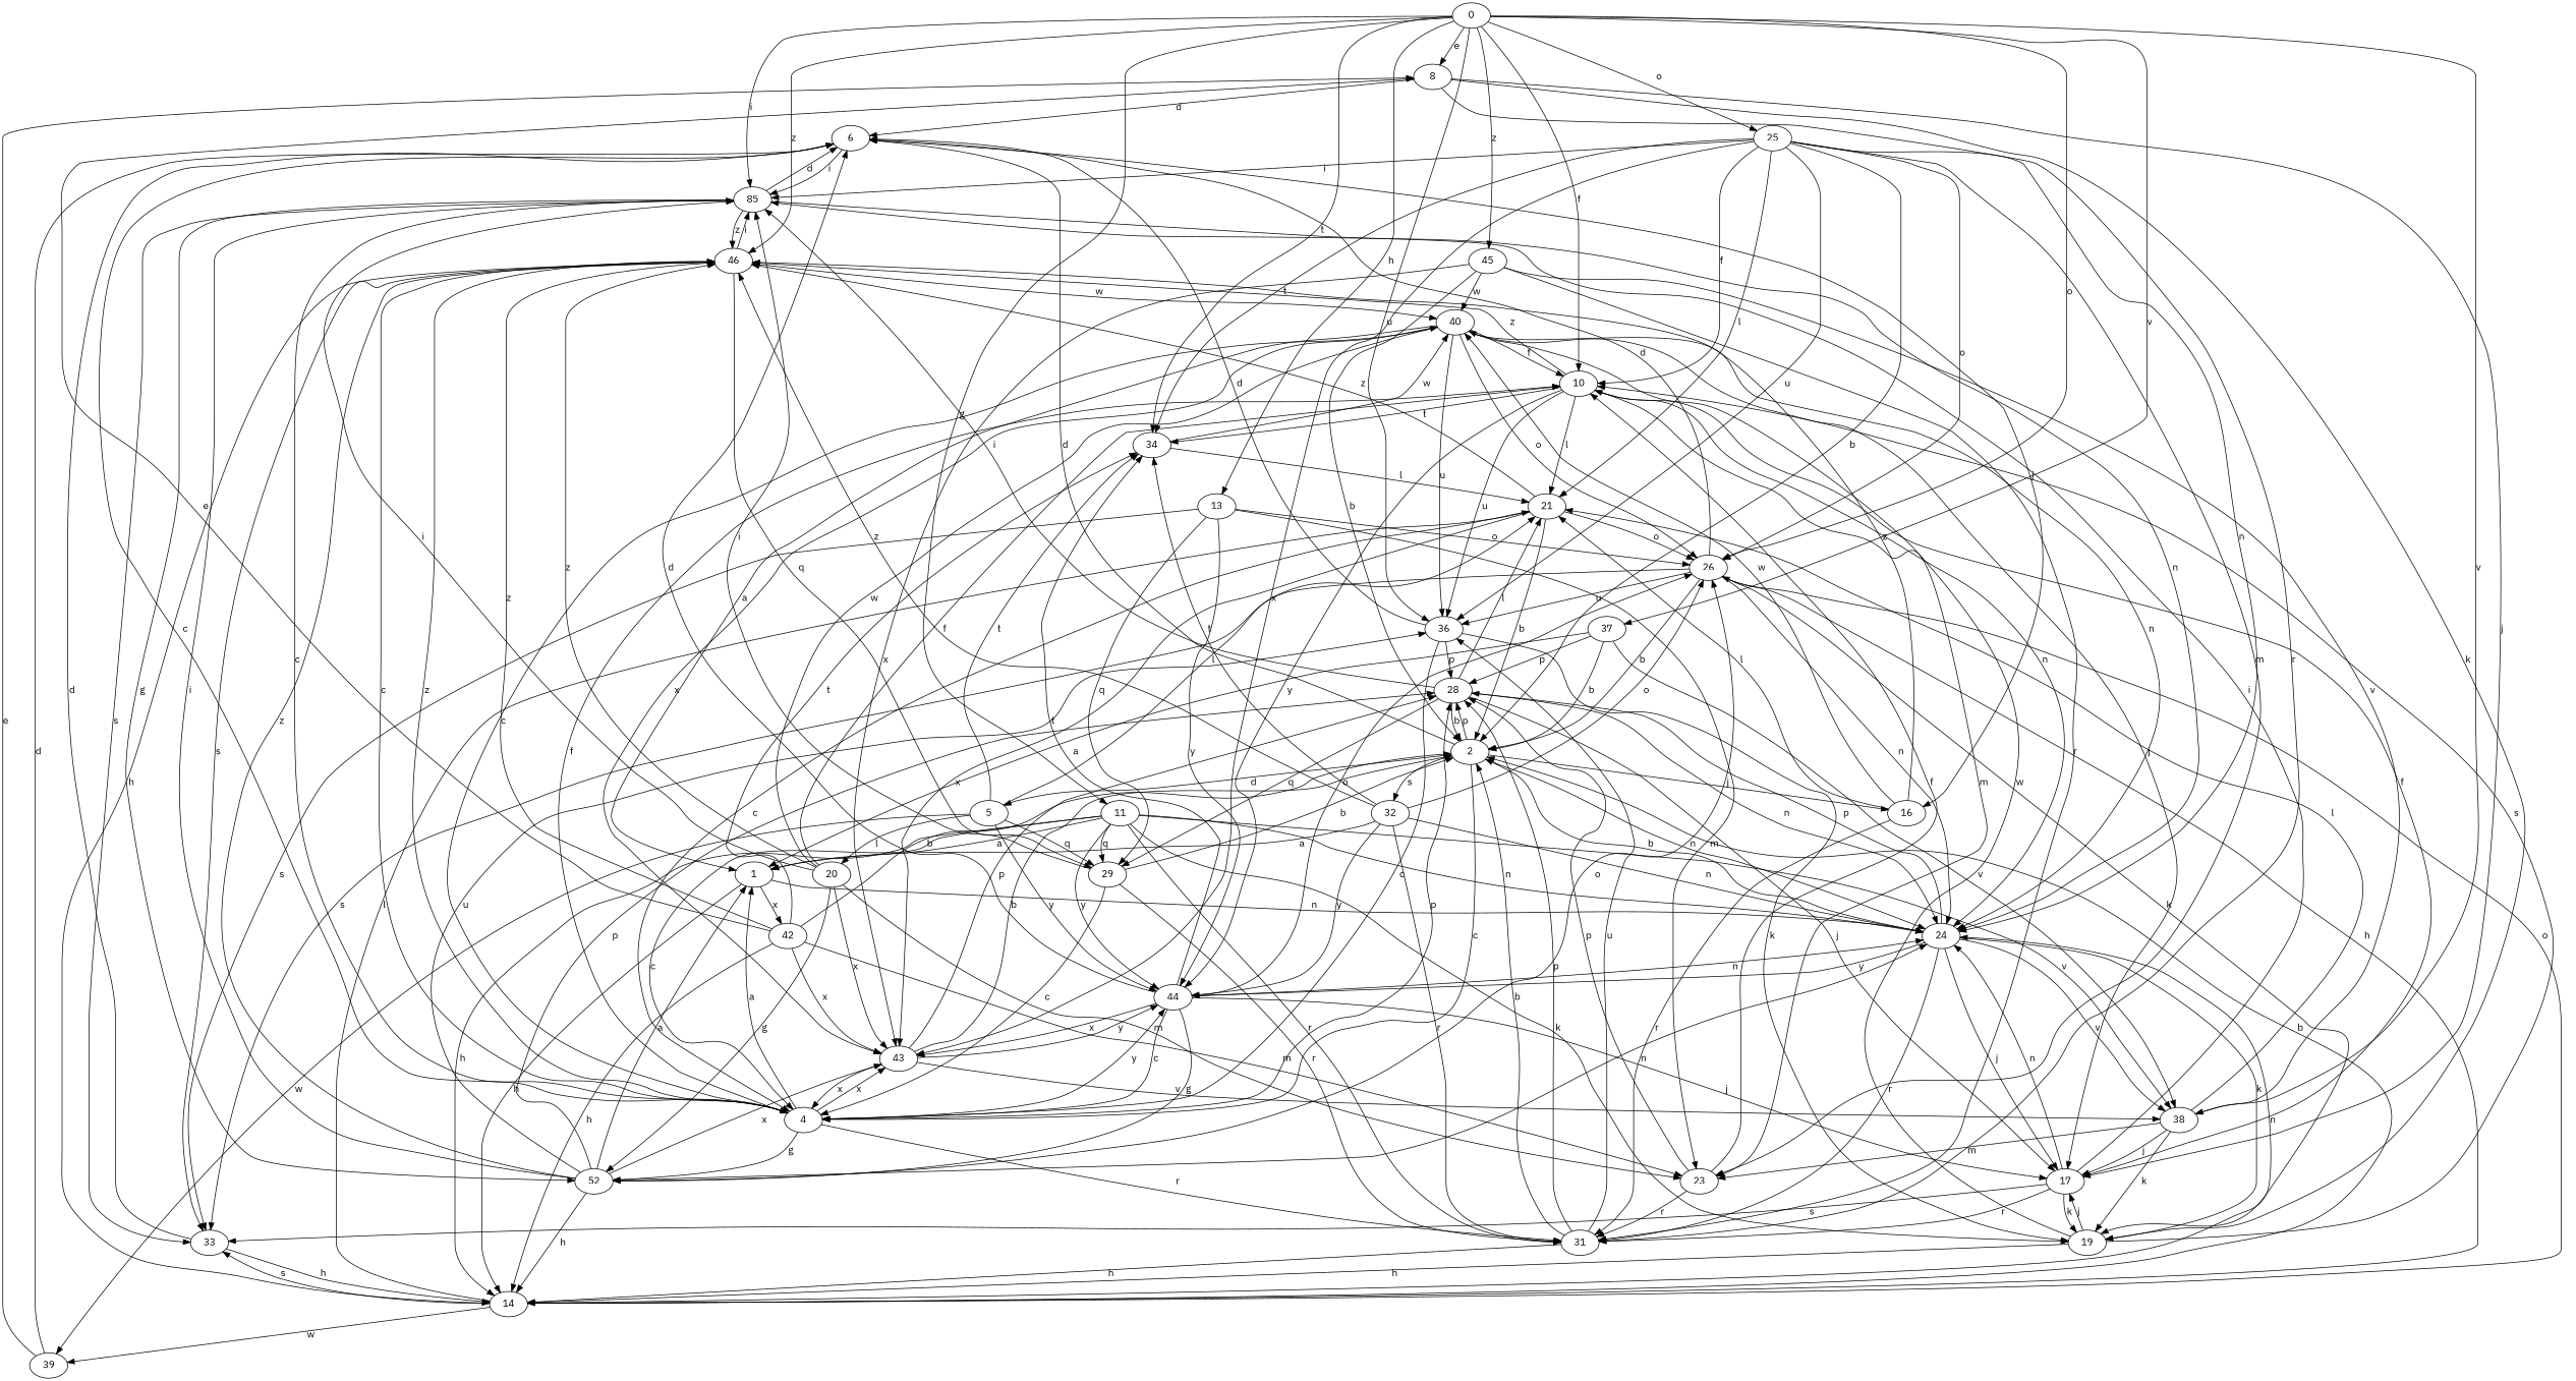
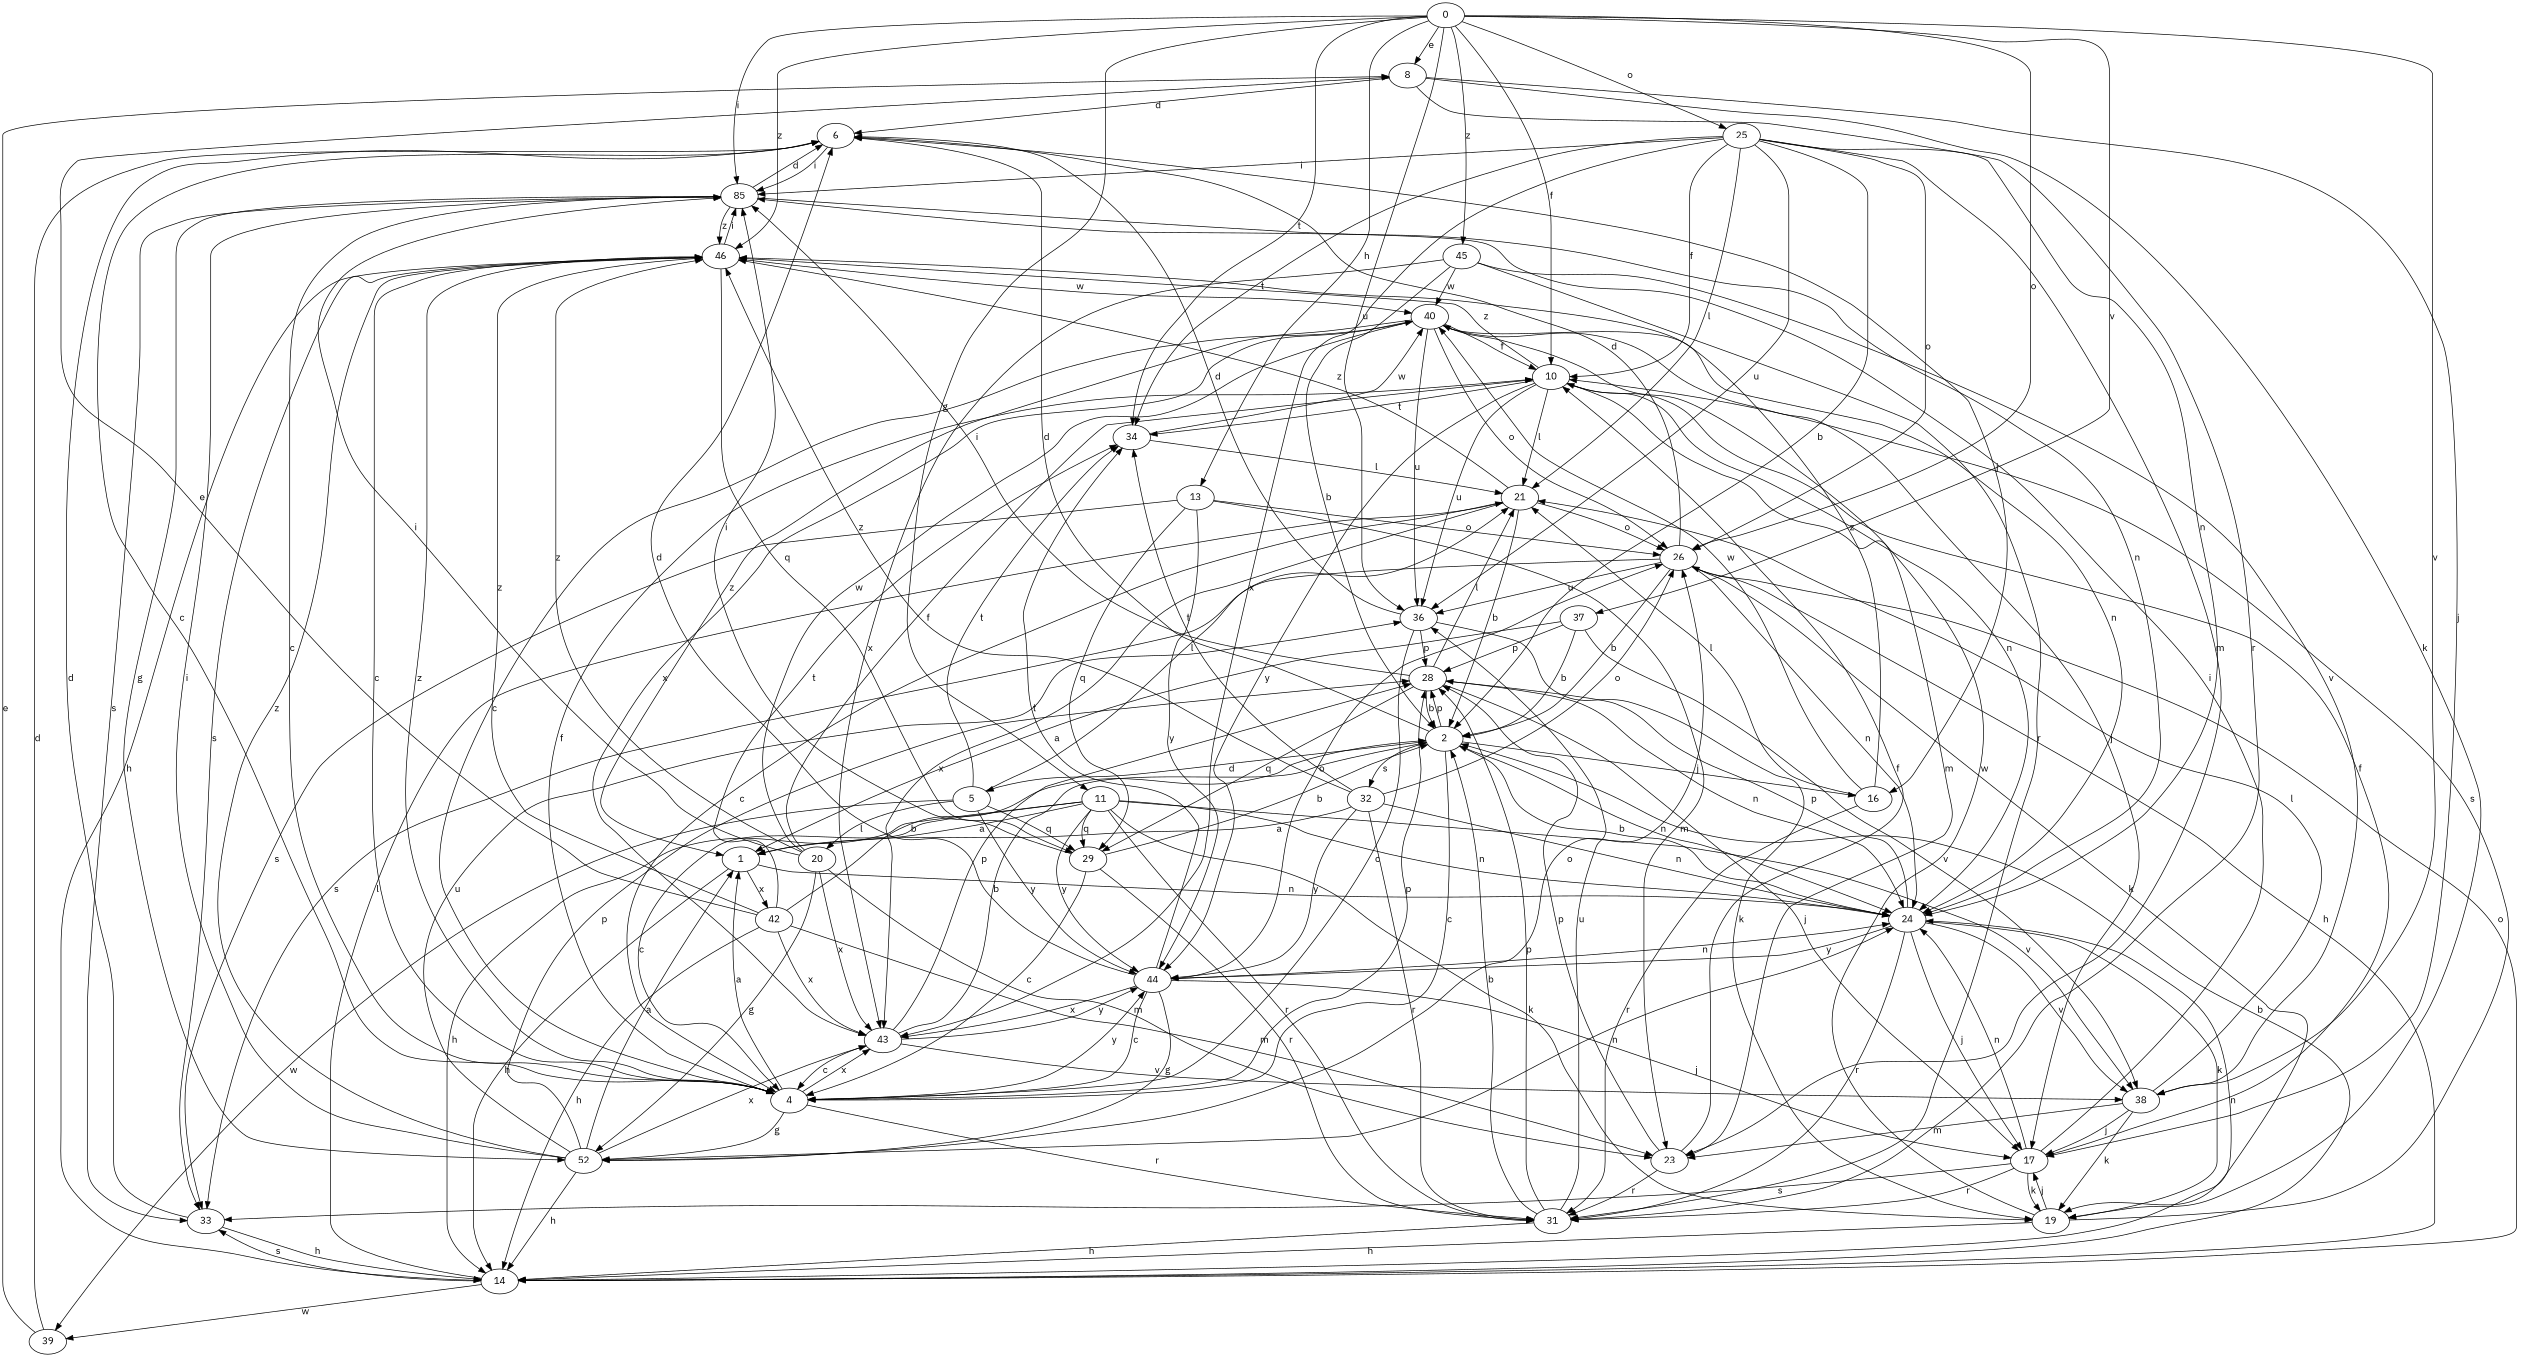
  strict digraph {
    fontname="IBM Plex Sans"
    node [fontname="IBM Plex Sans"]
    edge [fontname="IBM Plex Sans"]
    0
    8
    10
    11
    13
    n6 [label=85]
    25
    26
    34
    36
    37
    38
    45
    46
    6
    31
    17
    19
    24
    44
    21
    23
    1
    14
    4
    29
    33
    n28 [label=52]
    2
    43
    40
    28
    42
    39
    5
    16
    32
    20
    0 -> 8 [label=e]
    0 -> 10 [label=f]
    0 -> 11 [label=g]
    0 -> 13 [label=h]
    0 -> n6 [label=i]
    0 -> 25 [label=o]
    0 -> 26 [label=o]
    0 -> 34 [label=t]
    0 -> 36 [label=u]
    0 -> 37 [label=v]
    0 -> 38 [label=v]
    0 -> 45 [label=z]
    0 -> 46 [label=z]
    8 -> 6 [label=d]
    8 -> 31 [label=r]
    8 -> 17 [label=j]
    8 -> 19 [label=k]
    10 -> 34 [label=t]
    10 -> 36 [label=u]
    10 -> 46 [label=z]
    10 -> 24 [label=n]
    10 -> 44 [label=y]
    10 -> 21 [label=l]
    10 -> 23 [label=m]
    11 -> 38 [label=v]
    11 -> 31 [label=r]
    11 -> 19 [label=k]
    11 -> 24 [label=n]
    11 -> 44 [label=y]
    11 -> 1 [label=a]
    11 -> 14 [label=h]
    11 -> 4 [label=c]
    11 -> 29 [label=q]
    13 -> 26 [label=o]
    13 -> 44 [label=y]
    13 -> 23 [label=m]
    13 -> 29 [label=q]
    13 -> 33 [label=s]
    n6 -> 46 [label=z]
    n6 -> 6 [label=d]
    n6 -> 24 [label=n]
    n6 -> 4 [label=c]
    n6 -> 33 [label=s]
    n6 -> n28 [label=g]
    25 -> 10 [label=f]
    25 -> n6 [label=i]
    25 -> 26 [label=o]
    25 -> 34 [label=t]
    25 -> 36 [label=u]
    25 -> 24 [label=n]
    25 -> 21 [label=l]
    25 -> 23 [label=m]
    25 -> 2 [label=b]
    25 -> 43 [label=x]
    26 -> 36 [label=u]
    26 -> 6 [label=d]
    26 -> 19 [label=k]
    26 -> 24 [label=n]
    26 -> 14 [label=h]
    26 -> 33 [label=s]
    26 -> 2 [label=b]
    34 -> 21 [label=l]
    34 -> 40 [label=w]
    36 -> 6 [label=d]
    36 -> 19 [label=k]
    36 -> 4 [label=c]
    36 -> 28 [label=p]
    37 -> 38 [label=v]
    37 -> 1 [label=a]
    37 -> 2 [label=b]
    37 -> 28 [label=p]
    38 -> 17 [label=j]
    38 -> 19 [label=k]
    38 -> 21 [label=l]
    38 -> 23 [label=m]
    45 -> 38 [label=v]
    45 -> 31 [label=r]
    45 -> 2 [label=b]
    45 -> 43 [label=x]
    45 -> 40 [label=w]
    46 -> n6 [label=i]
    46 -> 14 [label=h]
    46 -> 4 [label=c]
    46 -> 29 [label=q]
    46 -> 33 [label=s]
    46 -> 40 [label=w]
    6 -> n6 [label=i]
    6 -> 4 [label=c]
    6 -> 16 [label=j]
    31 -> 36 [label=u]
    31 -> 14 [label=h]
    31 -> 2 [label=b]
    31 -> 28 [label=p]
    17 -> 10 [label=f]
    17 -> n6 [label=i]
    17 -> 31 [label=r]
    17 -> 19 [label=k]
    17 -> 24 [label=n]
    17 -> 33 [label=s]
    19 -> 10 [label=s]
    19 -> 17 [label=j]
    19 -> 14 [label=h]
    19 -> 40 [label=w]
    24 -> 38 [label=v]
    24 -> 31 [label=r]
    24 -> 17 [label=j]
    24 -> 19 [label=k]
    24 -> 44 [label=y]
    24 -> 2 [label=b]
    24 -> 28 [label=p]
    44 -> 26 [label=o]
    44 -> 34 [label=t]
    44 -> 6 [label=d]
    44 -> 17 [label=j]
    44 -> 24 [label=n]
    44 -> 4 [label=c]
    44 -> n28 [label=g]
    44 -> 43 [label=x]
    21 -> 26 [label=o]
    21 -> 46 [label=z]
    21 -> 4 [label=c]
    21 -> 2 [label=b]
    21 -> 43 [label=x]
    23 -> 10 [label=f]
    23 -> 31 [label=r]
    23 -> 28 [label=p]
    1 -> 24 [label=n]
    1 -> 14 [label=h]
    1 -> 42 [label=x]
    14 -> 26 [label=o]
    14 -> 24 [label=n]
    14 -> 21 [label=l]
    14 -> 33 [label=s]
    14 -> 2 [label=b]
    14 -> 39 [label=w]
    4 -> 10 [label=f]
    4 -> 46 [label=z]
    4 -> 31 [label=r]
    4 -> 44 [label=y]
    4 -> 1 [label=a]
    4 -> n28 [label=g]
    4 -> 43 [label=x]
    4 -> 28 [label=p]
    29 -> n6 [label=i]
    29 -> 31 [label=r]
    29 -> 4 [label=c]
    29 -> 2 [label=b]
    33 -> 6 [label=d]
    33 -> 14 [label=h]
    n28 -> n6 [label=i]
    n28 -> 26 [label=o]
    n28 -> 36 [label=u]
    n28 -> 46 [label=z]
    n28 -> 24 [label=n]
    n28 -> 1 [label=a]
    n28 -> 14 [label=h]
    n28 -> 43 [label=x]
    n28 -> 28 [label=p]
    2 -> 6 [label=d]
    2 -> 24 [label=n]
    2 -> 4 [label=c]
    2 -> 28 [label=p]
    2 -> 5 [label=d]
    2 -> 16 [label=j]
    2 -> 32 [label=s]
    43 -> 38 [label=v]
    43 -> 44 [label=y]
-   43 -> 4 [label=x]
+   43 -> 4 [label=c]
    43 -> 2 [label=b]
    43 -> 28 [label=p]
    40 -> 10 [label=f]
    40 -> 26 [label=o]
    40 -> 36 [label=u]
    40 -> 17 [label=j]
    40 -> 24 [label=n]
-   40 -> 1 [label=a]
+   40 -> 1 [label=z]
    40 -> 4 [label=c]
    40 -> 43 [label=x]
    28 -> n6 [label=i]
    28 -> 17 [label=j]
    28 -> 24 [label=n]
    28 -> 21 [label=l]
    28 -> 29 [label=q]
    28 -> 2 [label=b]
    42 -> 8 [label=e]
    42 -> 34 [label=t]
    42 -> 46 [label=z]
    42 -> 23 [label=m]
    42 -> 14 [label=h]
    42 -> 2 [label=b]
    42 -> 43 [label=x]
    39 -> 8 [label=e]
    39 -> 6 [label=d]
    5 -> 34 [label=t]
    5 -> 44 [label=y]
    5 -> 21 [label=l]
    5 -> 29 [label=q]
    5 -> 39 [label=w]
    5 -> 20 [label=l]
    16 -> 46 [label=z]
    16 -> 31 [label=r]
    16 -> 21 [label=l]
    16 -> 40 [label=w]
    32 -> 26 [label=o]
    32 -> 34 [label=t]
    32 -> 46 [label=z]
    32 -> 31 [label=r]
    32 -> 24 [label=n]
    32 -> 44 [label=y]
    32 -> 1 [label=a]
    20 -> 10 [label=f]
    20 -> n6 [label=i]
    20 -> 46 [label=z]
    20 -> 23 [label=m]
    20 -> n28 [label=g]
    20 -> 43 [label=x]
    20 -> 40 [label=w]
  }
